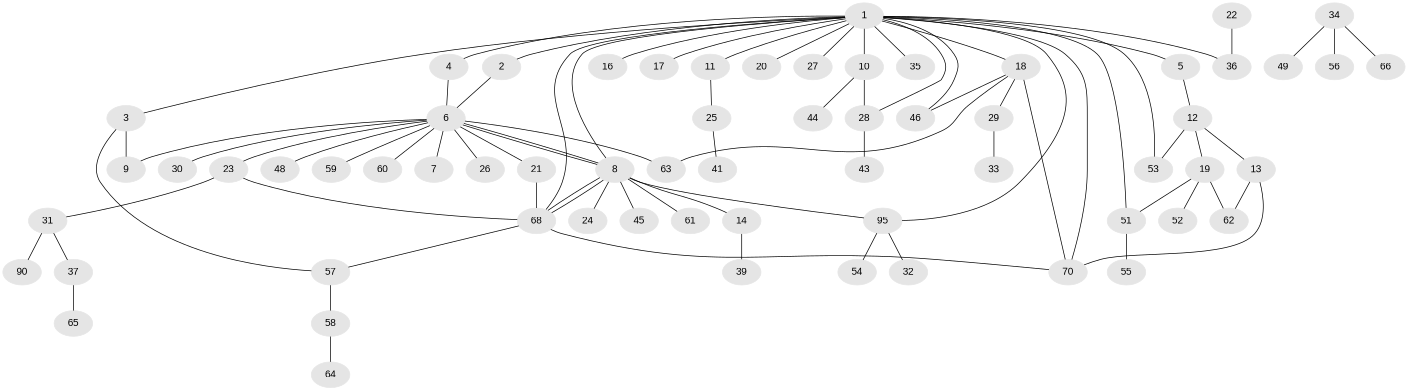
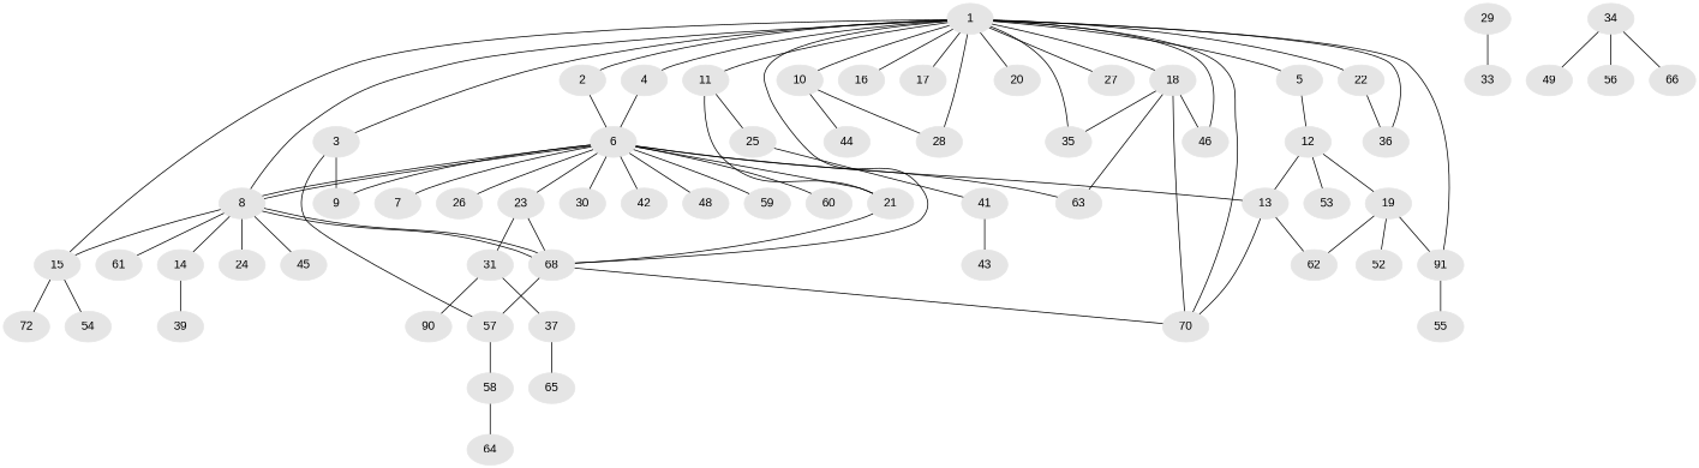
  graph {
    fontname="Liberation Sans"
    node [color=gray90 fontname="Liberation Sans" style=filled]
    edge [fontname="Liberation Sans"]
    1
    2
    3
    4
    5
    8
    10
    11
-   15 [label=95]
+   15
    16
    17
    18
    20
    22
    27
    28
    35
    36
    n19 [label=68]
    n20 [label=70]
    46
-   51
+   51 [label=91]
    6
    9
    57
    12
    14
    24
    45
    61
    44
    25
    21
-   32
+   32 [label=72]
    54
    63
    29
    41
    43
    55
    58
    7
    13
    23
    26
    30
+   42
    48
    59
    60
    19
    53
    62
    31
    39
    52
    33
    34
    49
    56
    66
    37
    n63 [label=90]
    65
    64
    1 -- 2
    1 -- 3
    1 -- 4
    1 -- 5
    1 -- 8
    1 -- 10
    1 -- 11
    1 -- 15
    1 -- 16
    1 -- 17
    1 -- 18
    1 -- 20
-   1 -- 53
+   1 -- 22
    1 -- 27
    1 -- 28
    1 -- 35
    1 -- 36
    1 -- n19
    1 -- n20
    1 -- 46
    1 -- 51
    2 -- 6
    3 -- 9
    3 -- 57
    4 -- 6
    5 -- 12
    8 -- 15
    8 -- n19
    8 -- n19
    8 -- 14
    8 -- 24
    8 -- 45
    8 -- 61
    10 -- 28
    10 -- 44
    11 -- 25
+   11 -- 21
    15 -- 32
    15 -- 54
    18 -- n20
    18 -- 46
    18 -- 63
-   18 -- 29
+   18 -- 35
    22 -- 36
-   28 -- 43
+   41 -- 43
    n19 -- n20
    n19 -- 57
    51 -- 55
    6 -- 8
    6 -- 8
    6 -- 9
    6 -- 21
    6 -- 63
    6 -- 7
+   6 -- 13
    6 -- 23
    6 -- 26
    6 -- 30
+   6 -- 42
    6 -- 48
    6 -- 59
    6 -- 60
    57 -- 58
    12 -- 13
    12 -- 19
    12 -- 53
    14 -- 39
    25 -- 41
    21 -- n19
    29 -- 33
    58 -- 64
    13 -- n20
    13 -- 62
    23 -- n19
    23 -- 31
    19 -- 51
    19 -- 62
    19 -- 52
    31 -- 37
    31 -- n63
    34 -- 49
    34 -- 56
    34 -- 66
    37 -- 65
  }
